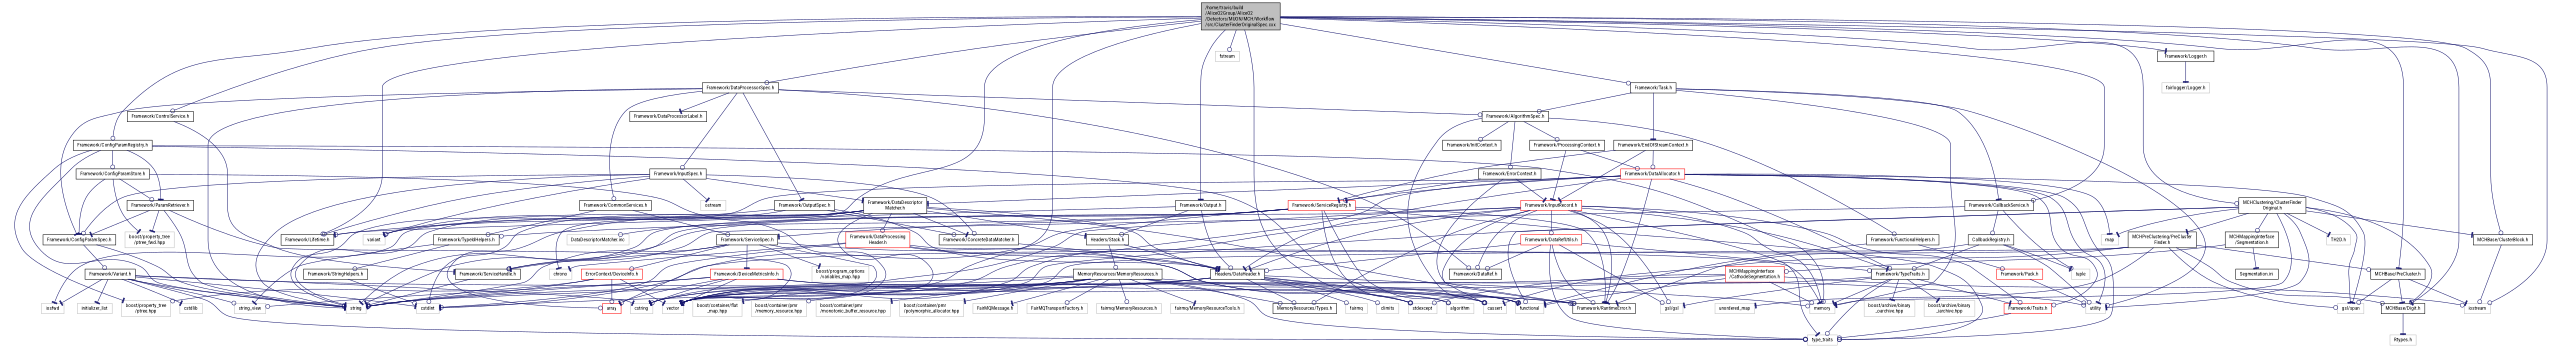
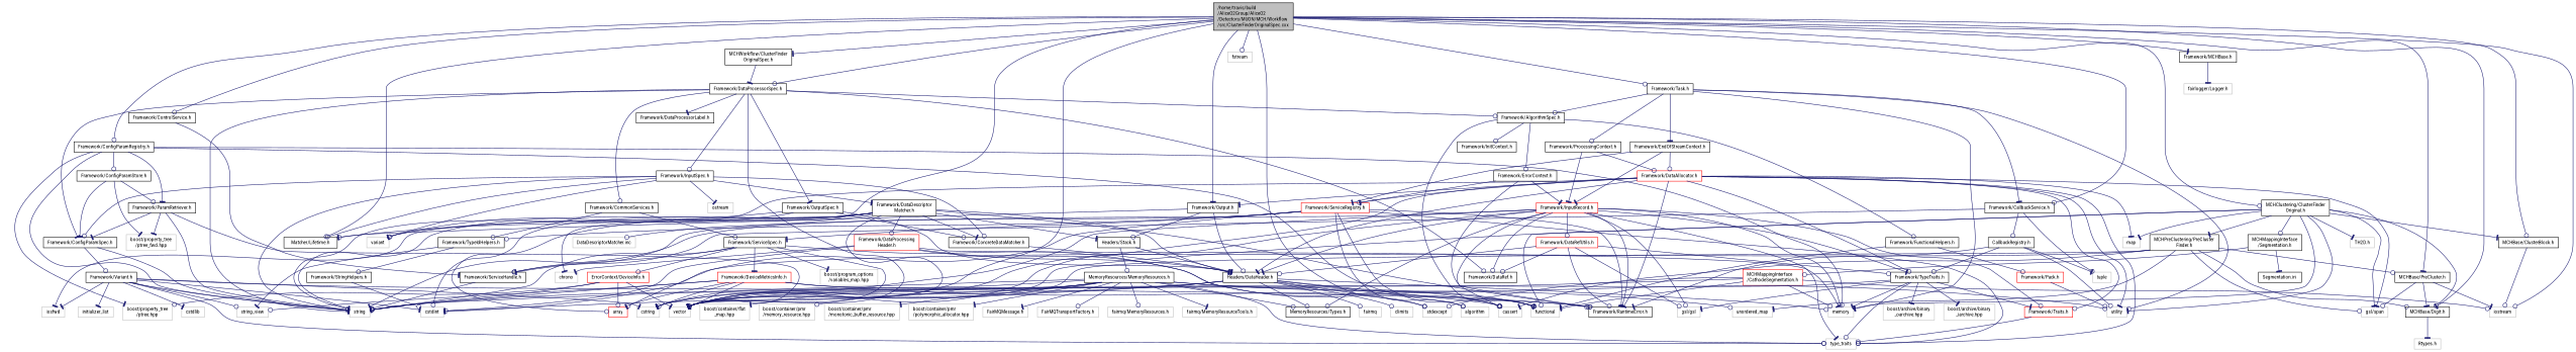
  digraph {
    fontname="Roboto Condensed"
    node [color=black fontname="Roboto Condensed" fontsize=10 shape=record]
    edge [arrowhead=odot color=midnightblue fontname="Roboto Condensed" fontsize=10 labelfontname=Helvetica labelfontsize=10 style=solid]
    n1 [fillcolor=grey75 fontcolor=black height=0.2 label="/home/travis/build\l/AliceO2Group/AliceO2\l/Detectors/MUON/MCH/Workflow\l/src/ClusterFinderOriginalSpec.cxx" style=filled width=0.4]
+   n2 [height=0.2 label="MCHWorkflow/ClusterFinder\lOriginalSpec.h" width=0.4]
    n3 [height=0.2 label="Framework/DataProcessorSpec.h" width=0.4]
    n4 [color=grey75 height=0.2 label=vector width=0.4]
    n5 [color=grey75 height=0.2 label=stdexcept width=0.4]
    n6 [height=0.2 label="Framework/Output.h" width=0.4]
-   n7 [height=0.2 label="Framework/Lifetime.h" width=0.4]
+   n7 [height=0.2 label="Matcher/Lifetime.h" width=0.4]
    n8 [color=grey75 height=0.2 label=chrono width=0.4]
    n9 [color=grey75 height=0.2 label=iostream width=0.4]
    n10 [color=grey75 height=0.2 label=fstream width=0.4]
    n11 [height=0.2 label="Framework/CallbackService.h" width=0.4]
    n12 [height=0.2 label="Framework/ConfigParamRegistry.h" width=0.4]
    n13 [height=0.2 label="Framework/ControlService.h" width=0.4]
    n14 [height=0.2 label="Framework/Task.h" width=0.4]
-   n15 [height=0.2 label="Framework/Logger.h" width=0.4]
+   n15 [height=0.2 label="Framework/MCHBase.h" width=0.4]
    n16 [height=0.2 label="MCHBase/Digit.h" width=0.4]
    n17 [height=0.2 label="MCHBase/PreCluster.h" width=0.4]
    n18 [height=0.2 label="MCHBase/ClusterBlock.h" width=0.4]
    n19 [height=0.2 label="MCHClustering/ClusterFinder\lOriginal.h" width=0.4]
    n20 [height=0.2 label="Framework/AlgorithmSpec.h" width=0.4]
    n21 [height=0.2 label="Framework/DataRef.h" width=0.4]
    n22 [color=grey75 height=0.2 label=string width=0.4]
    n23 [height=0.2 label="Framework/ConfigParamSpec.h" width=0.4]
    n24 [height=0.2 label="Framework/DataProcessorLabel.h" width=0.4]
    n25 [height=0.2 label="Framework/InputSpec.h" width=0.4]
    n26 [height=0.2 label="Framework/OutputSpec.h" width=0.4]
    n27 [height=0.2 label="Framework/CommonServices.h" width=0.4]
    n28 [height=0.2 label="Headers/DataHeader.h" width=0.4]
    n29 [height=0.2 label="Headers/Stack.h" width=0.4]
    n30 [height=0.2 label="Framework/ServiceHandle.h" width=0.4]
    n31 [height=0.2 label="CallbackRegistry.h" width=0.4]
    n32 [color=grey75 height=0.2 label=tuple width=0.4]
    n33 [color=grey75 height=0.2 label=memory width=0.4]
    n34 [color=grey75 height=0.2 label=cassert width=0.4]
    n35 [color=grey75 height=0.2 label="boost/property_tree\l/ptree.hpp" width=0.4]
    n36 [height=0.2 label="Framework/ParamRetriever.h" width=0.4]
    n37 [height=0.2 label="Framework/ConfigParamStore.h" width=0.4]
    n38 [color=grey75 height=0.2 label=utility width=0.4]
    n39 [height=0.2 label="Framework/EndOfStreamContext.h" width=0.4]
    n40 [color=grey75 height=0.2 label="fairlogger/Logger.h" width=0.4]
    n41 [color=grey75 height=0.2 label="Rtypes.h" width=0.4]
    n42 [color=grey75 height=0.2 label="gsl/span" width=0.4]
    n43 [color=grey75 height=0.2 label=functional width=0.4]
    n44 [color=grey75 height=0.2 label=map width=0.4]
    n45 [color=grey75 height=0.2 label="TH2D.h" width=0.4]
    n46 [height=0.2 label="MCHMappingInterface\l/Segmentation.h" width=0.4]
    n47 [height=0.2 label="MCHPreClustering/PreCluster\lFinder.h" width=0.4]
    n48 [height=0.2 label="Framework/ProcessingContext.h" width=0.4]
    n49 [height=0.2 label="Framework/ErrorContext.h" width=0.4]
    n50 [height=0.2 label="Framework/InitContext.h" width=0.4]
    n51 [height=0.2 label="Framework/FunctionalHelpers.h" width=0.4]
    n52 [height=0.2 label="Framework/Variant.h" width=0.4]
    n53 [height=0.2 label="Framework/ConcreteDataMatcher.h" width=0.4]
    n54 [height=0.2 label="Framework/DataDescriptor\lMatcher.h" width=0.4]
    n55 [color=grey75 height=0.2 label=variant width=0.4]
    n56 [color=grey75 height=0.2 label=ostream width=0.4]
    n57 [height=0.2 label="Framework/ServiceSpec.h" width=0.4]
    n58 [height=0.2 label="Framework/TypeIdHelpers.h" width=0.4]
    n59 [color=red height=0.2 label="Framework/InputRecord.h" width=0.4]
    n60 [color=red height=0.2 label="Framework/DataAllocator.h" width=0.4]
    n61 [height=0.2 label="Framework/RuntimeError.h" width=0.4]
    n62 [color=red height=0.2 label="Framework/ServiceRegistry.h" width=0.4]
    n63 [color=red height=0.2 label="Framework/Pack.h" width=0.4]
    n64 [color=red height=0.2 label="Framework/DataRefUtils.h" width=0.4]
    n65 [height=0.2 label="Framework/TypeTraits.h" width=0.4]
    n66 [color=grey75 height=0.2 label=type_traits width=0.4]
    n67 [color=red height=0.2 label="Framework/Traits.h" width=0.4]
    n68 [color=grey75 height=0.2 label="gsl/gsl" width=0.4]
    n69 [color=grey75 height=0.2 label=cstring width=0.4]
    n70 [height=0.2 label="MemoryResources/Types.h" width=0.4]
    n71 [color=grey75 height=0.2 label="boost/archive/binary\l_iarchive.hpp" width=0.4]
    n72 [color=grey75 height=0.2 label="boost/archive/binary\l_oarchive.hpp" width=0.4]
    n73 [color=grey75 height=0.2 label=cstdint width=0.4]
    n74 [color=grey75 height=0.2 label=algorithm width=0.4]
    n75 [color=grey75 height=0.2 label=climits width=0.4]
    n76 [color=grey75 height=0.2 label=fairmq width=0.4]
    n77 [color=red height=0.2 label=array width=0.4]
    n78 [height=0.2 label="MemoryResources/MemoryResources.h" width=0.4]
    n79 [color=grey75 height=0.2 label="boost/container/flat\l_map.hpp" width=0.4]
    n80 [color=grey75 height=0.2 label="boost/container/pmr\l/memory_resource.hpp" width=0.4]
    n81 [color=grey75 height=0.2 label="boost/container/pmr\l/monotonic_buffer_resource.hpp" width=0.4]
    n82 [color=grey75 height=0.2 label="boost/container/pmr\l/polymorphic_allocator.hpp" width=0.4]
    n83 [color=grey75 height=0.2 label=unordered_map width=0.4]
    n84 [color=grey75 height=0.2 label="FairMQMessage.h" width=0.4]
    n85 [color=grey75 height=0.2 label="FairMQTransportFactory.h" width=0.4]
    n86 [color=grey75 height=0.2 label="fairmq/MemoryResources.h" width=0.4]
    n87 [color=grey75 height=0.2 label="fairmq/MemoryResourceTools.h" width=0.4]
    n88 [color=red height=0.2 label="Framework/DeviceMetricsInfo.h" width=0.4]
    n89 [color=red height=0.2 label="ErrorContext/DeviceInfo.h" width=0.4]
    n90 [color=grey75 height=0.2 label="boost/program_options\l/variables_map.hpp" width=0.4]
    n91 [color=grey75 height=0.2 label=string_view width=0.4]
    n92 [height=0.2 label="Framework/StringHelpers.h" width=0.4]
    n93 [color=grey75 height=0.2 label=cstdlib width=0.4]
    n94 [color=grey75 height=0.2 label=iosfwd width=0.4]
    n95 [color=grey75 height=0.2 label=initializer_list width=0.4]
    n96 [color=red height=0.2 label="Framework/DataProcessing\lHeader.h" width=0.4]
    n97 [color=grey75 height=0.2 label="DataDescriptorMatcher.inc" width=0.4]
    n98 [color=grey75 height=0.2 label="boost/property_tree\l/ptree_fwd.hpp" width=0.4]
    n99 [color=red height=0.2 label="MCHMappingInterface\l/CathodeSegmentation.h" width=0.4]
    n100 [height=0.2 label="Segmentation.inl" width=0.4]
+   n1 -> n2 [arrowhead=tee]
    n1 -> n3
    n1 -> n4 [arrowhead=tee]
    n1 -> n5
    n1 -> n6 [arrowhead=tee]
    n1 -> n7
    n1 -> n8 [arrowhead=tee]
    n1 -> n9
    n1 -> n10
    n1 -> n11
    n1 -> n12
    n1 -> n13
    n1 -> n14
    n1 -> n15 [arrowhead=tee]
    n1 -> n16 [arrowhead=tee]
    n1 -> n17 [arrowhead=tee]
    n1 -> n18
    n1 -> n19
-   n37 -> n4 [arrowhead=tee]
+   n2 -> n3 [arrowhead=tee]
+   n3 -> n4 [arrowhead=tee]
    n3 -> n20
    n3 -> n21
    n3 -> n22 [arrowhead=tee]
    n3 -> n23 [arrowhead=tee]
    n3 -> n24 [arrowhead=tee]
    n3 -> n25
    n3 -> n26 [arrowhead=tee]
    n3 -> n27
    n6 -> n7 [arrowhead=tee]
    n6 -> n28
    n6 -> n29
    n11 -> n30
    n11 -> n31
    n11 -> n32
    n12 -> n22 [arrowhead=tee]
    n12 -> n33
    n12 -> n34
    n12 -> n35 [arrowhead=tee]
    n12 -> n36 [arrowhead=tee]
    n12 -> n37
    n13 -> n30 [arrowhead=tee]
    n14 -> n11 [arrowhead=tee]
    n14 -> n20
    n14 -> n33 [arrowhead=tee]
    n14 -> n38
    n14 -> n39 [arrowhead=tee]
    n15 -> n40 [arrowhead=tee]
    n16 -> n41 [arrowhead=tee]
    n17 -> n9 [arrowhead=tee]
    n17 -> n16 [arrowhead=tee]
    n17 -> n42
    n18 -> n9
    n19 -> n4 [arrowhead=tee]
    n19 -> n16
    n19 -> n18 [arrowhead=tee]
    n19 -> n33 [arrowhead=tee]
    n19 -> n38 [arrowhead=tee]
    n19 -> n42 [arrowhead=tee]
    n19 -> n43
    n19 -> n44 [arrowhead=tee]
    n19 -> n45 [arrowhead=tee]
    n19 -> n46
    n19 -> n47 [arrowhead=tee]
    n20 -> n43 [arrowhead=tee]
-   n20 -> n48
+   n14 -> n48
    n20 -> n49
    n20 -> n50
    n20 -> n51
    n23 -> n22 [arrowhead=tee]
    n23 -> n52
    n25 -> n7
    n25 -> n22
    n25 -> n23
    n25 -> n53
    n25 -> n54 [arrowhead=tee]
    n25 -> n55
    n25 -> n56 [arrowhead=tee]
    n26 -> n7
    n26 -> n28 [arrowhead=tee]
    n26 -> n53
    n26 -> n55
    n27 -> n57
    n27 -> n58
    n28 -> n5
    n28 -> n22
    n28 -> n33
    n28 -> n34
    n28 -> n69 [arrowhead=tee]
    n28 -> n70
    n28 -> n73
    n28 -> n74
    n28 -> n75
    n28 -> n76
    n29 -> n28 [arrowhead=tee]
    n29 -> n78
    n30 -> n22
    n31 -> n32 [arrowhead=tee]
    n31 -> n38
    n31 -> n61 [arrowhead=tee]
    n31 -> n65
    n36 -> n4 [arrowhead=tee]
    n36 -> n22 [arrowhead=tee]
    n36 -> n23 [arrowhead=tee]
    n36 -> n98 [arrowhead=tee]
    n37 -> n23 [arrowhead=tee]
    n37 -> n36
    n37 -> n98 [arrowhead=tee]
    n39 -> n59 [arrowhead=tee]
    n39 -> n60
    n39 -> n62 [arrowhead=tee]
    n46 -> n99
    n46 -> n100 [arrowhead=tee]
    n47 -> n4
    n47 -> n16
    n47 -> n17
    n47 -> n34 [arrowhead=tee]
    n47 -> n42
    n47 -> n73 [arrowhead=tee]
    n47 -> n83 [arrowhead=tee]
    n48 -> n59 [arrowhead=tee]
    n48 -> n60
    n49 -> n59 [arrowhead=tee]
    n49 -> n61
    n49 -> n62 [arrowhead=tee]
    n51 -> n43 [arrowhead=tee]
    n51 -> n63
    n52 -> n22 [arrowhead=tee]
    n52 -> n61
    n52 -> n66
    n52 -> n69 [arrowhead=tee]
    n52 -> n73 [arrowhead=tee]
    n52 -> n91
    n52 -> n93 [arrowhead=tee]
    n52 -> n94 [arrowhead=tee]
    n52 -> n95 [arrowhead=tee]
    n53 -> n28
    n54 -> n4 [arrowhead=tee]
    n54 -> n22 [arrowhead=tee]
    n54 -> n28 [arrowhead=tee]
    n54 -> n29 [arrowhead=tee]
    n54 -> n53 [arrowhead=tee]
    n54 -> n55 [arrowhead=tee]
    n54 -> n61
    n54 -> n73
    n54 -> n77
    n54 -> n94 [arrowhead=tee]
    n54 -> n96
    n54 -> n97
    n57 -> n4 [arrowhead=tee]
    n57 -> n22
    n57 -> n30 [arrowhead=tee]
    n57 -> n43
    n57 -> n88 [arrowhead=tee]
    n57 -> n89
    n57 -> n90 [arrowhead=tee]
    n58 -> n91 [arrowhead=tee]
    n58 -> n92
    n59 -> n4 [arrowhead=tee]
    n59 -> n21
    n59 -> n22 [arrowhead=tee]
    n59 -> n28 [arrowhead=tee]
    n59 -> n33
    n59 -> n34
    n59 -> n61 [arrowhead=tee]
    n59 -> n64
    n59 -> n65 [arrowhead=tee]
    n59 -> n66 [arrowhead=tee]
    n59 -> n67
    n59 -> n68
    n59 -> n69 [arrowhead=tee]
    n59 -> n70
    n60 -> n4 [arrowhead=tee]
-   n60 -> n54 [arrowhead=tee]
+   n60 -> n6 [arrowhead=tee]
    n60 -> n22
    n60 -> n28 [arrowhead=tee]
    n60 -> n38 [arrowhead=tee]
    n60 -> n42 [arrowhead=tee]
    n60 -> n44 [arrowhead=tee]
    n60 -> n61 [arrowhead=tee]
    n60 -> n62
    n60 -> n65
    n60 -> n66
    n60 -> n67
-   n62 -> n22 [arrowhead=tee]
    n62 -> n30
    n62 -> n43
    n62 -> n57 [arrowhead=tee]
    n62 -> n58
    n62 -> n61 [arrowhead=tee]
    n62 -> n66
    n62 -> n74
    n62 -> n77
    n63 -> n38
    n64 -> n21
    n64 -> n28
    n64 -> n61
    n64 -> n65
-   n64 -> n66
    n64 -> n68
    n65 -> n4 [arrowhead=tee]
    n65 -> n33 [arrowhead=tee]
    n65 -> n66
    n65 -> n67 [arrowhead=tee]
    n65 -> n68 [arrowhead=tee]
    n65 -> n71 [arrowhead=tee]
    n65 -> n72 [arrowhead=tee]
    n67 -> n66
    n78 -> n4
    n78 -> n22
    n78 -> n38
    n78 -> n66
    n78 -> n69 [arrowhead=tee]
    n78 -> n70
    n78 -> n79 [arrowhead=tee]
    n78 -> n80
    n78 -> n81 [arrowhead=tee]
    n78 -> n82 [arrowhead=tee]
-   n78 -> n5
+   n78 -> n83
    n78 -> n84 [arrowhead=tee]
    n78 -> n85
    n78 -> n86
    n78 -> n87 [arrowhead=tee]
    n88 -> n4 [arrowhead=tee]
    n88 -> n22 [arrowhead=tee]
    n88 -> n43
    n88 -> n61
    n88 -> n69
    n88 -> n77 [arrowhead=tee]
    n88 -> n91
    n89 -> n4 [arrowhead=tee]
    n89 -> n22 [arrowhead=tee]
    n89 -> n35
    n89 -> n77
    n92 -> n73
    n96 -> n8 [arrowhead=tee]
    n96 -> n28
    n96 -> n33 [arrowhead=tee]
    n96 -> n34
    n96 -> n73 [arrowhead=tee]
    n99 -> n4 [arrowhead=tee]
    n99 -> n5
    n99 -> n9
    n99 -> n33
    n99 -> n43 [arrowhead=tee]
  }
